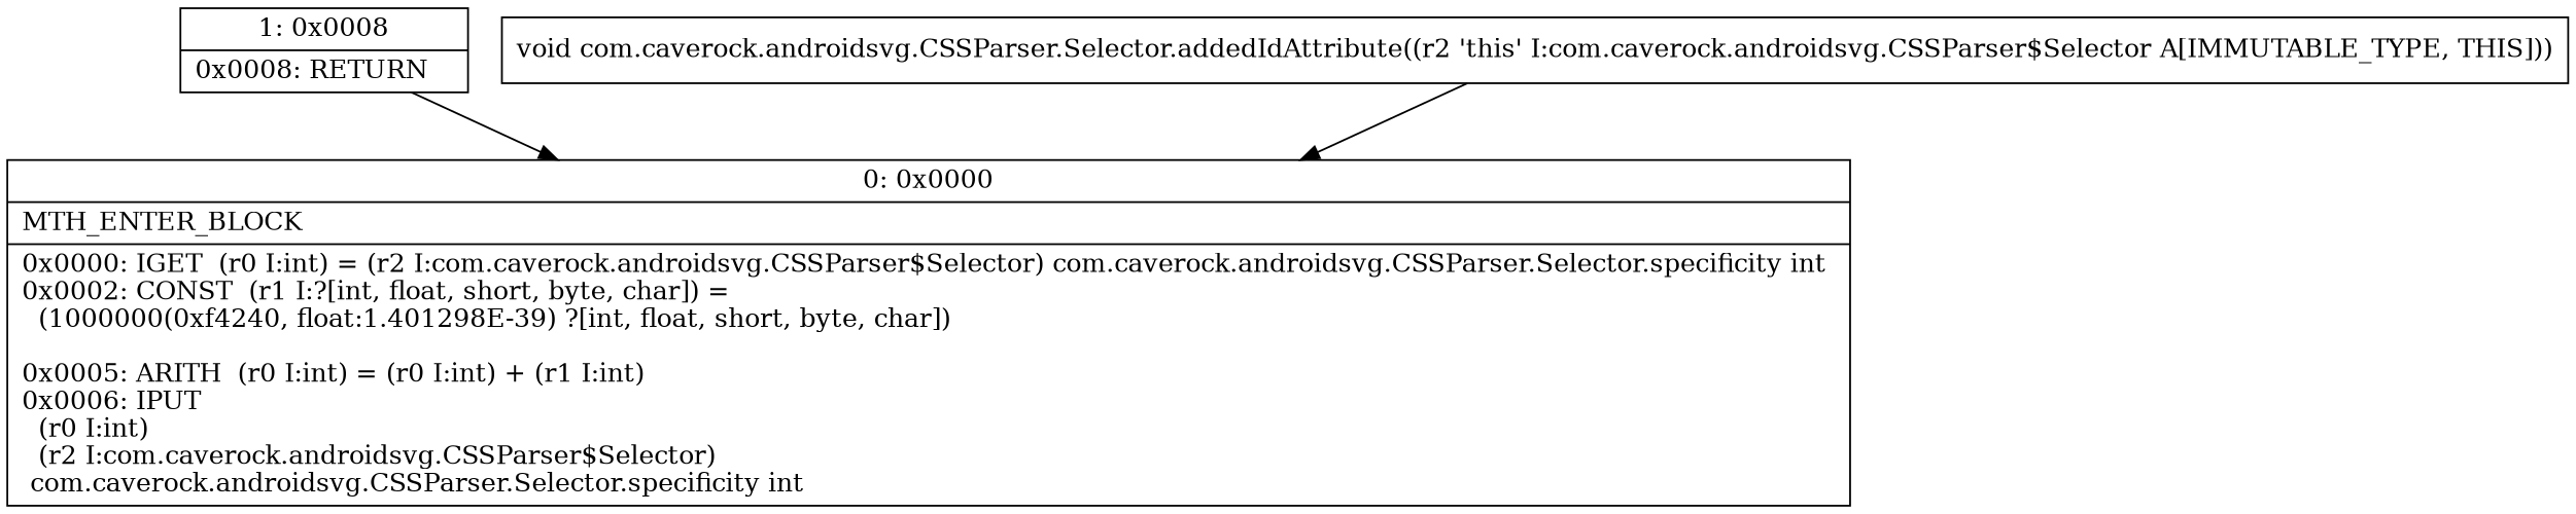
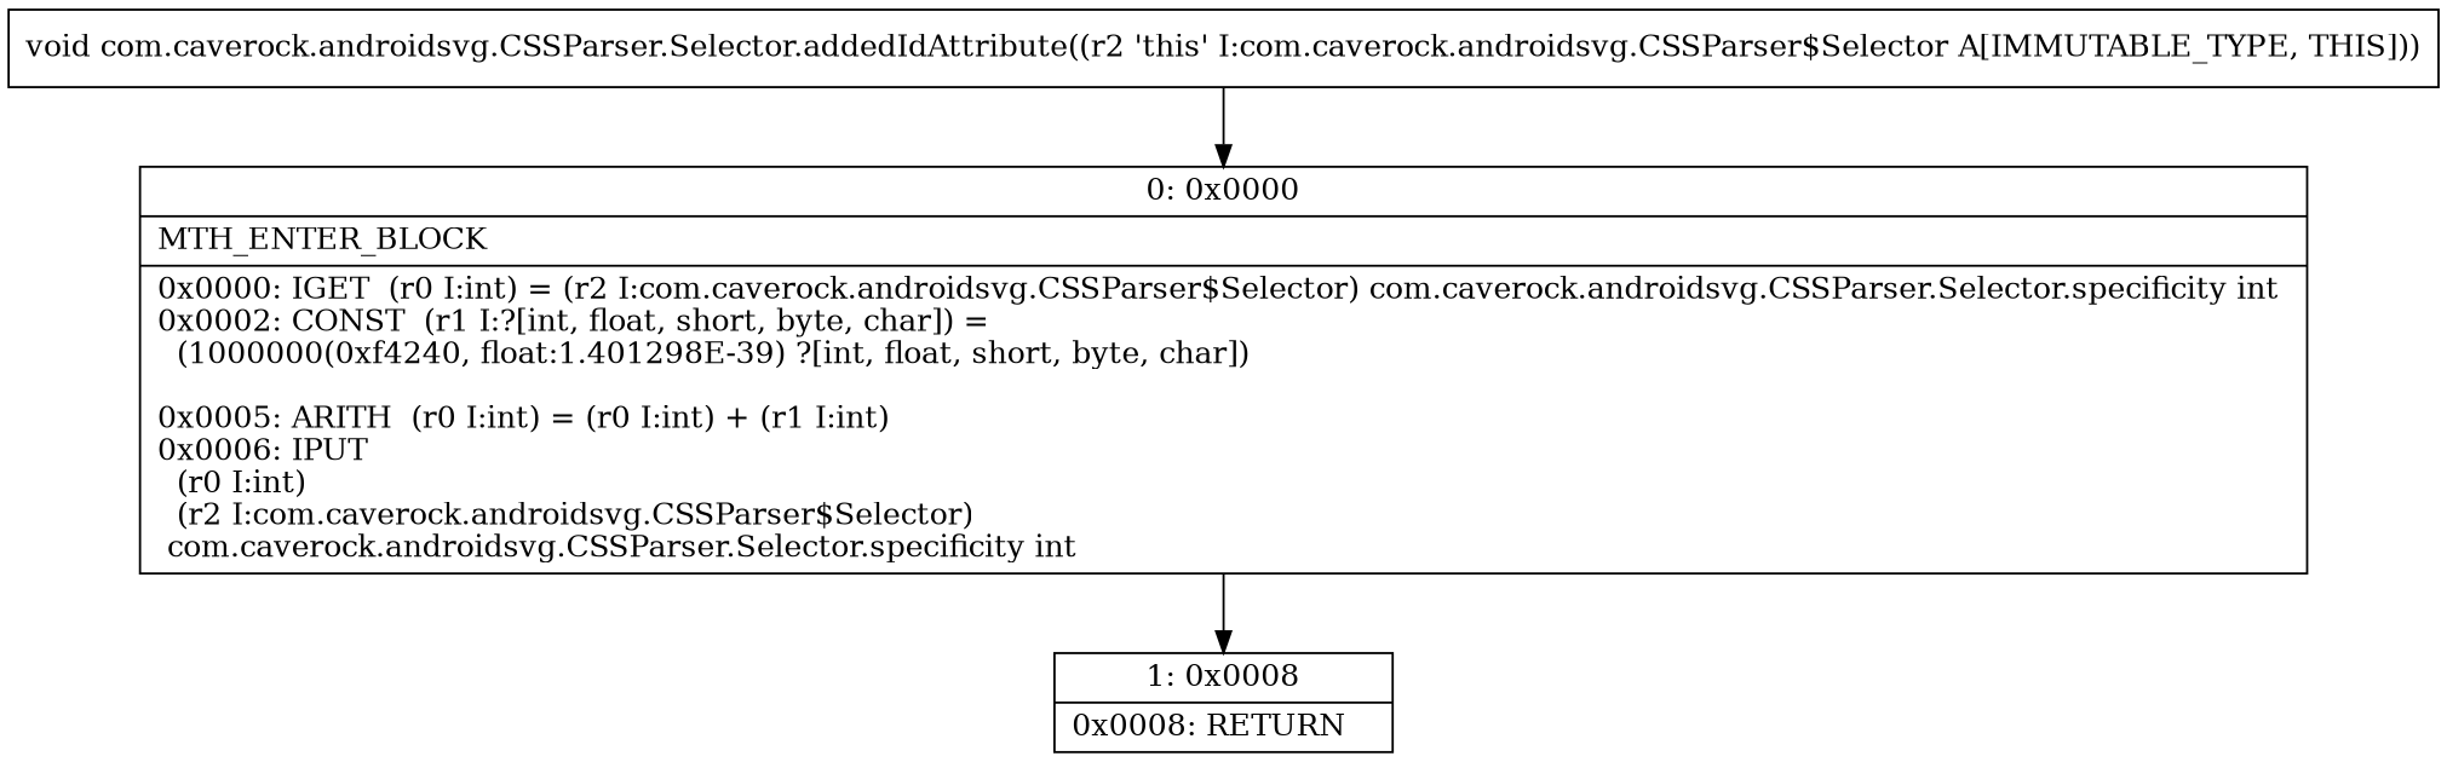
  digraph {
    node [shape=record]
    n1 [label="{0\:\ 0x0000|MTH_ENTER_BLOCK\l|0x0000: IGET  (r0 I:int) = (r2 I:com.caverock.androidsvg.CSSParser$Selector) com.caverock.androidsvg.CSSParser.Selector.specificity int \l0x0002: CONST  (r1 I:?[int, float, short, byte, char]) = \l  (1000000(0xf4240, float:1.401298E\-39) ?[int, float, short, byte, char])\l \l0x0005: ARITH  (r0 I:int) = (r0 I:int) + (r1 I:int) \l0x0006: IPUT  \l  (r0 I:int)\l  (r2 I:com.caverock.androidsvg.CSSParser$Selector)\l com.caverock.androidsvg.CSSParser.Selector.specificity int \l}"]
    n2 [label="{1\:\ 0x0008|0x0008: RETURN   \l}"]
    n3 [label="{void com.caverock.androidsvg.CSSParser.Selector.addedIdAttribute((r2 'this' I:com.caverock.androidsvg.CSSParser$Selector A[IMMUTABLE_TYPE, THIS])) }"]
-   n2 -> n1
+   n1 -> n2
    n3 -> n1
  }
